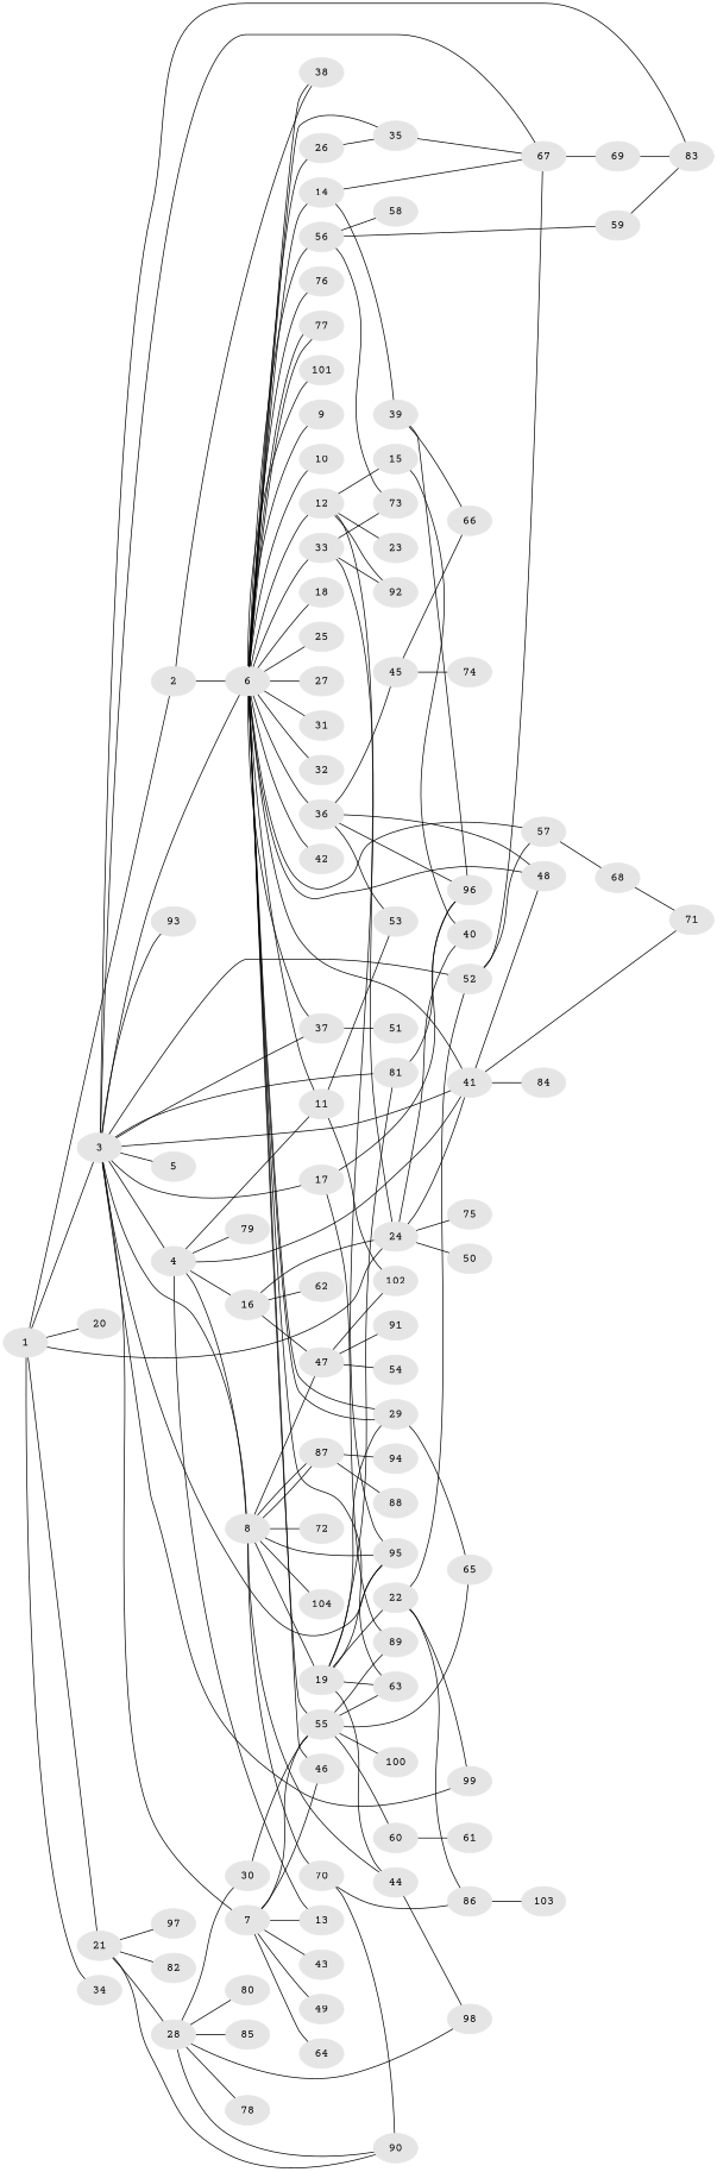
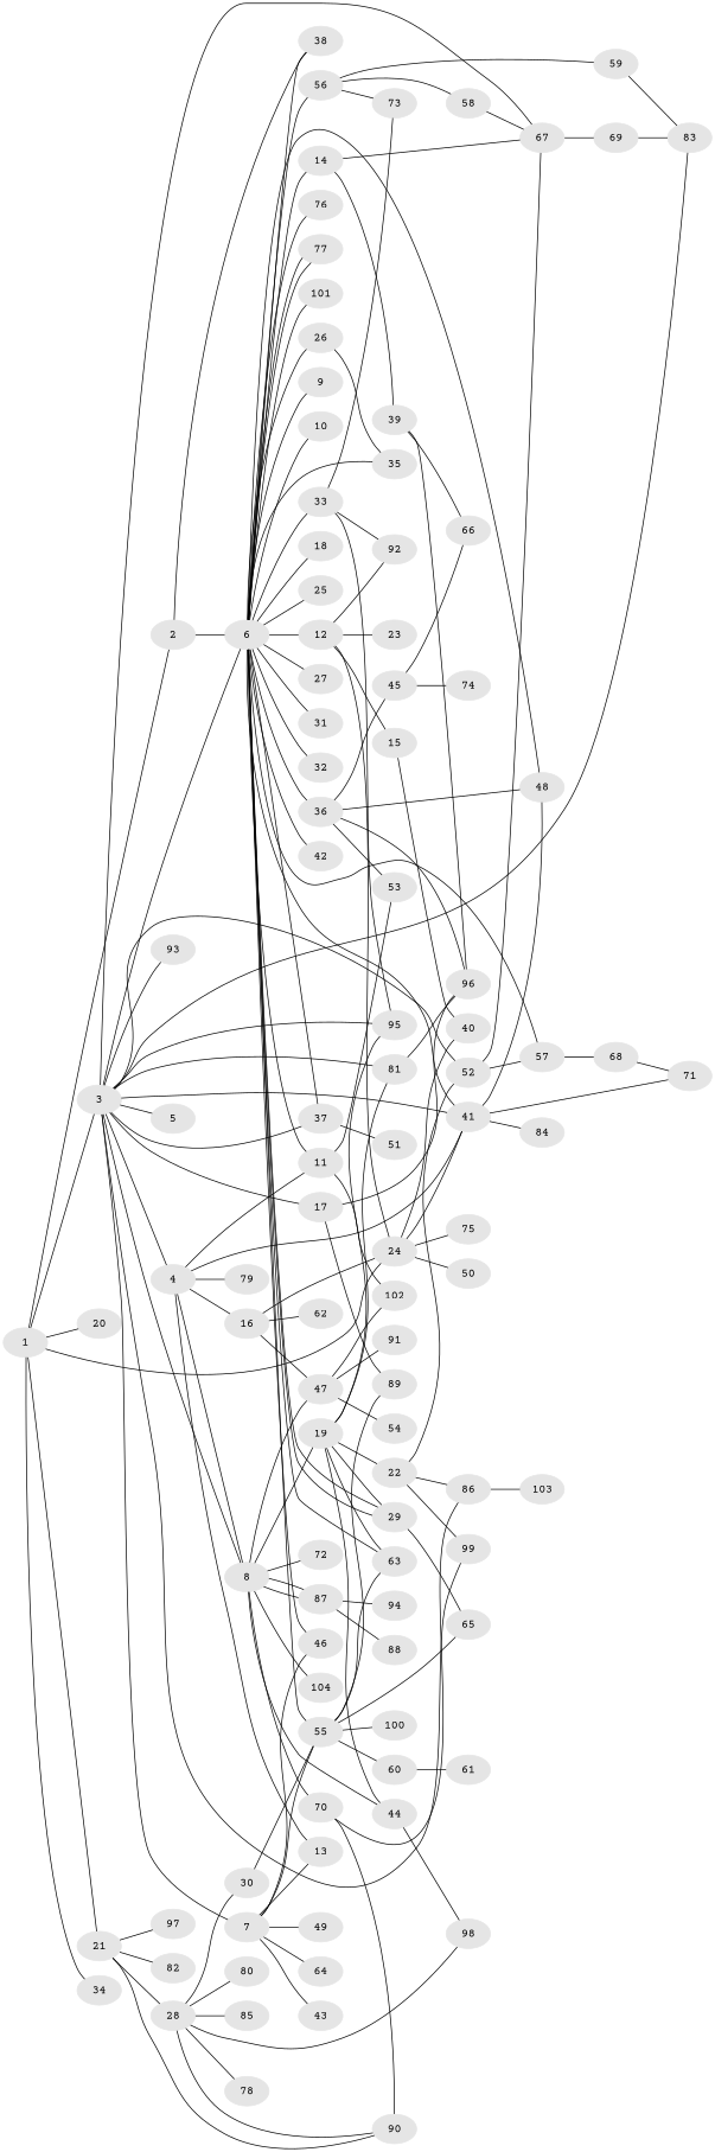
  graph {
    fontname="Courier Prime"
    rankdir=LR
    node [color=gray90 fontname="Courier Prime" style=filled]
    edge [fontname="Courier Prime"]
    1
    2
    3
    20
    21
    24
    34
    6
    38
    4
    5
    7
    8
    17
    37
    41
    52
    67
    81
    83
    93
    95
    99
    28
    82
    90
    97
    40
    50
    75
    11
    9
    10
    12
    14
    18
    25
    26
    27
    29
    31
    32
    33
    35
    36
    42
    46
    48
    55
    56
    57
    63
    76
    77
    101
    13
    16
    79
    43
    49
    64
    19
    44
    47
    70
    72
    87
    104
    89
    96
    51
    71
    84
    69
    53
    102
    62
    15
    23
    92
    39
    65
    73
    45
    60
    100
    58
    59
    68
    22
    98
    54
    91
    86
    88
    94
    66
    30
    78
    80
    85
    103
    74
    61
    1 -- 2
    1 -- 3
    1 -- 20
    1 -- 21
    1 -- 24
    1 -- 34
    2 -- 6
    2 -- 38
    3 -- 6
    3 -- 4
    3 -- 5
    3 -- 7
    3 -- 8
    3 -- 17
    3 -- 37
    3 -- 41
    3 -- 52
    3 -- 67
    3 -- 81
    3 -- 83
    3 -- 93
    3 -- 95
    3 -- 99
    21 -- 28
    21 -- 82
    21 -- 90
    21 -- 97
    24 -- 41
    24 -- 40
    24 -- 50
    24 -- 75
    6 -- 38
    6 -- 37
    6 -- 41
    6 -- 11
    6 -- 9
    6 -- 10
    6 -- 12
    6 -- 14
    6 -- 18
    6 -- 25
    6 -- 26
    6 -- 27
    6 -- 29
    6 -- 29
    6 -- 31
    6 -- 32
    6 -- 33
    6 -- 35
    6 -- 36
    6 -- 42
    6 -- 46
    6 -- 48
    6 -- 55
    6 -- 56
    6 -- 57
    6 -- 63
    6 -- 76
    6 -- 77
    6 -- 77
    6 -- 101
    4 -- 8
    4 -- 41
    4 -- 11
    4 -- 13
    4 -- 16
    4 -- 79
    7 -- 46
    7 -- 55
    7 -- 13
    7 -- 43
    7 -- 49
    7 -- 64
-   8 -- 95
    8 -- 19
    8 -- 44
    8 -- 47
    8 -- 70
    8 -- 72
    8 -- 87
    8 -- 87
    8 -- 104
    17 -- 89
    17 -- 96
    37 -- 51
    41 -- 48
    41 -- 71
    41 -- 84
    52 -- 67
    52 -- 57
    67 -- 69
    81 -- 96
    28 -- 90
    28 -- 98
    28 -- 30
    28 -- 78
    28 -- 80
    28 -- 85
    11 -- 53
    11 -- 102
    12 -- 24
    12 -- 15
    12 -- 23
    12 -- 92
    14 -- 67
    14 -- 39
    26 -- 35
    29 -- 65
    33 -- 95
    33 -- 92
    33 -- 73
-   35 -- 67
+   58 -- 67
    36 -- 48
    36 -- 96
    36 -- 53
    36 -- 45
    55 -- 63
    55 -- 89
    55 -- 65
    55 -- 60
    55 -- 100
    56 -- 73
    56 -- 58
    56 -- 59
    57 -- 68
    16 -- 24
    16 -- 47
    16 -- 62
    19 -- 81
    19 -- 95
    19 -- 29
    19 -- 63
    19 -- 44
    19 -- 22
    44 -- 98
    47 -- 102
    47 -- 54
    47 -- 91
    70 -- 90
    70 -- 86
    87 -- 88
    87 -- 94
    69 -- 83
    15 -- 40
    39 -- 96
    39 -- 66
    45 -- 66
    45 -- 74
    60 -- 61
    59 -- 83
    68 -- 71
    22 -- 52
    22 -- 99
    22 -- 86
    86 -- 103
    30 -- 55
  }
